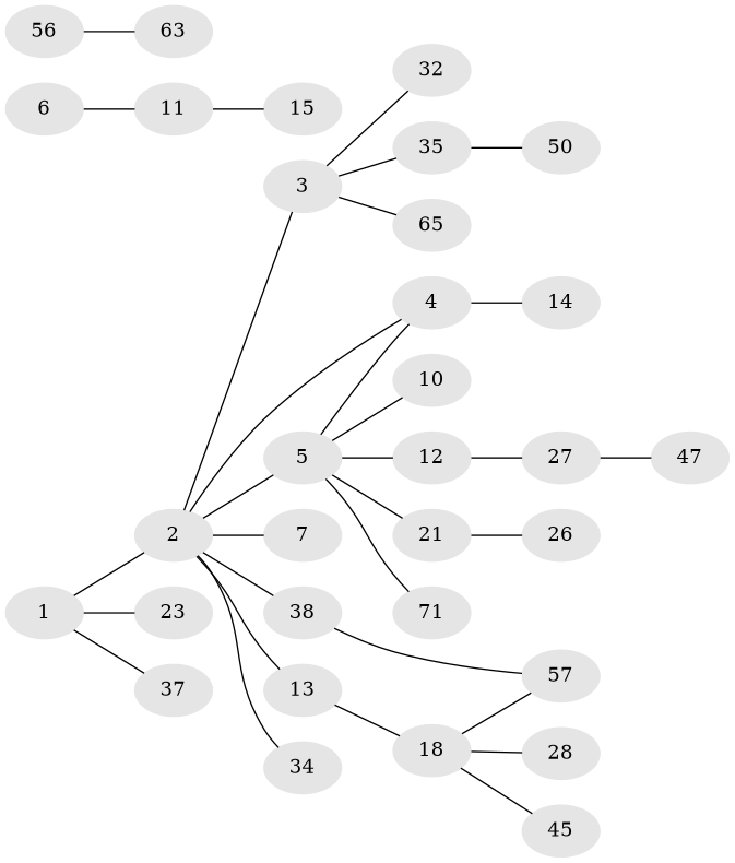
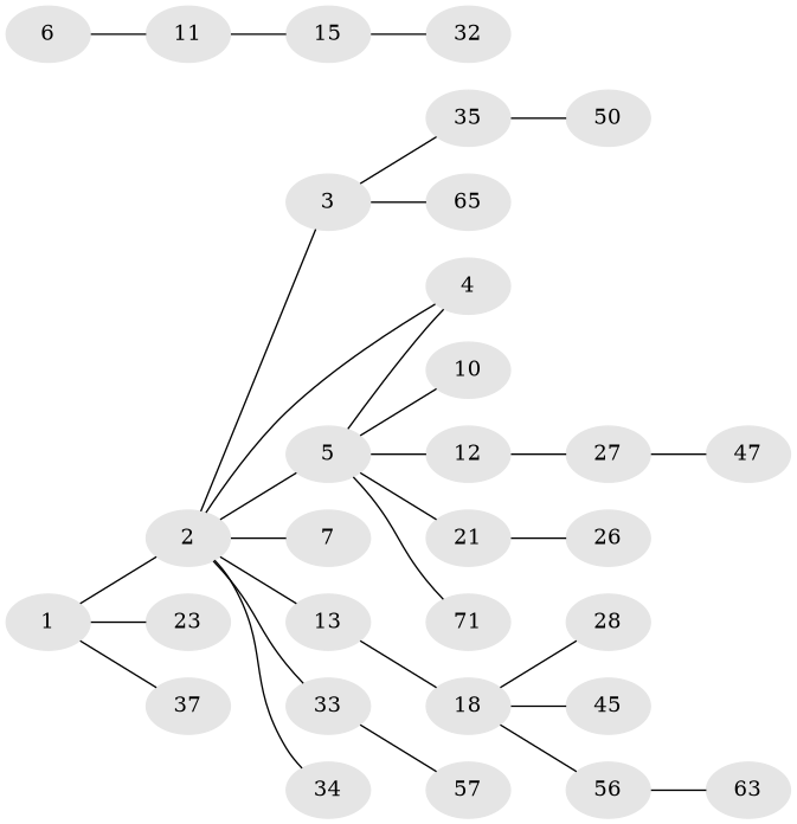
  graph {
    rankdir=LR
    node [color=gray90 style=filled]
    1
    2
    23 [super="+54"]
    37 [super="+48"]
    3 [super="+8+17"]
    4
    5 [super="+16"]
    7 [super="+9"]
    13
-   33 [label=38]
+   33
    34 [super="+39"]
    32 [super="+42"]
    35 [super="+61"]
    65 [super="+66"]
-   14
    10
    12 [super="+19+25+24+36"]
    21 [super="+40"]
    n19 [label=71]
    18 [super="+22"]
    57
    50
    6 [super="+29"]
    11
    27 [super="+30+41"]
    26
    15 [super="+47"]
    n28 [label=47 super="+55"]
    28
    45
    56 [super="+58"]
    63
    1 -- 2
    1 -- 23
    1 -- 37
    2 -- 3
    2 -- 4
    2 -- 5
    2 -- 7
    2 -- 13
    2 -- 33
    2 -- 34
-   3 -- 32
+   15 -- 32
    3 -- 35
    3 -- 65
-   4 -- 14
    5 -- 4
    5 -- 10
    5 -- 12
    5 -- 21
    5 -- n19
    13 -- 18
    33 -- 57
    35 -- 50
    12 -- 27
    21 -- 26
    18 -- 28
    18 -- 45
-   18 -- 57
+   18 -- 56
    6 -- 11
    11 -- 15
    27 -- n28
    56 -- 63
  }
